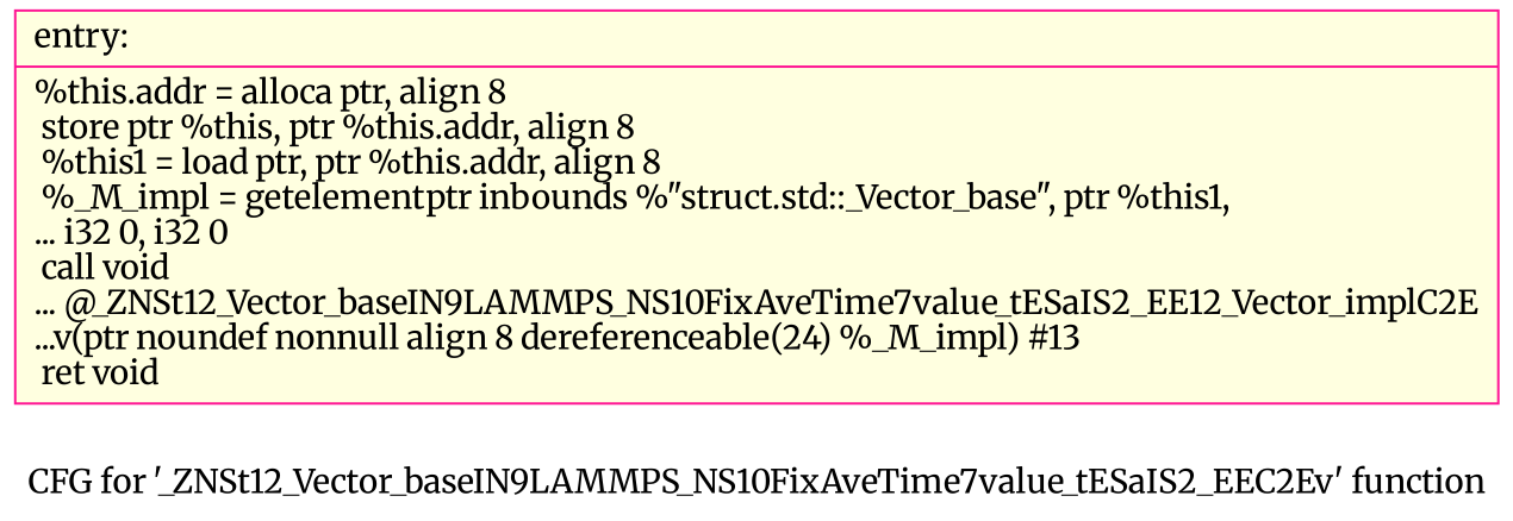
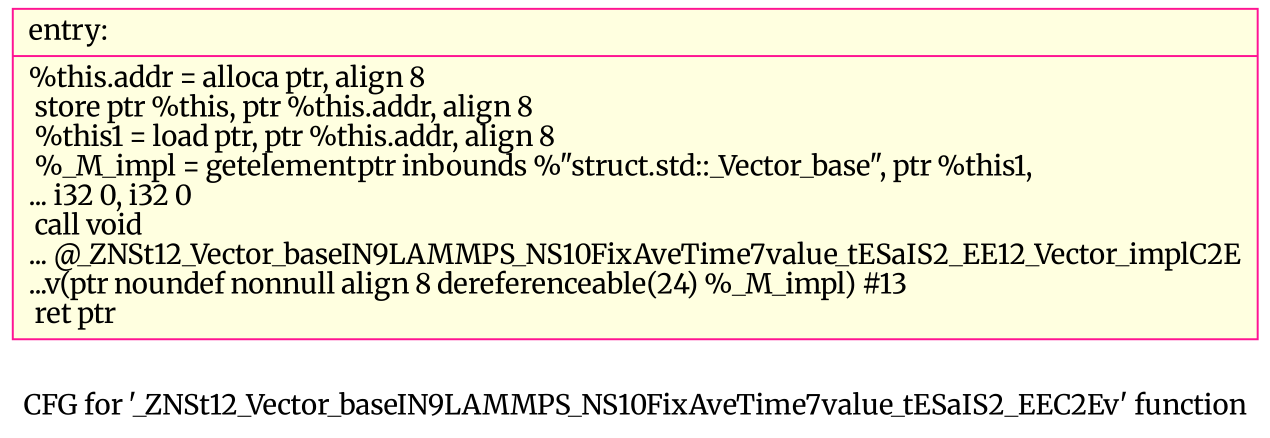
  digraph {
    label="CFG for '_ZNSt12_Vector_baseIN9LAMMPS_NS10FixAveTime7value_tESaIS2_EEC2Ev' function"
    fontname=Merriweather
-   n1 [color=deeppink fillcolor=lightyellow fontname=Merriweather label="{entry:\l|  %this.addr = alloca ptr, align 8\l  store ptr %this, ptr %this.addr, align 8\l  %this1 = load ptr, ptr %this.addr, align 8\l  %_M_impl = getelementptr inbounds %\"struct.std::_Vector_base\", ptr %this1,\l... i32 0, i32 0\l  call void\l... @_ZNSt12_Vector_baseIN9LAMMPS_NS10FixAveTime7value_tESaIS2_EE12_Vector_implC2E\l...v(ptr noundef nonnull align 8 dereferenceable(24) %_M_impl) #13\l  ret void\l}" shape=record style=filled]
+   n1 [color=deeppink fillcolor=lightyellow fontname=Merriweather label="{entry:\l|  %this.addr = alloca ptr, align 8\l  store ptr %this, ptr %this.addr, align 8\l  %this1 = load ptr, ptr %this.addr, align 8\l  %_M_impl = getelementptr inbounds %\"struct.std::_Vector_base\", ptr %this1,\l... i32 0, i32 0\l  call void\l... @_ZNSt12_Vector_baseIN9LAMMPS_NS10FixAveTime7value_tESaIS2_EE12_Vector_implC2E\l...v(ptr noundef nonnull align 8 dereferenceable(24) %_M_impl) #13\l  ret ptr\l}" shape=record style=filled]
  }
